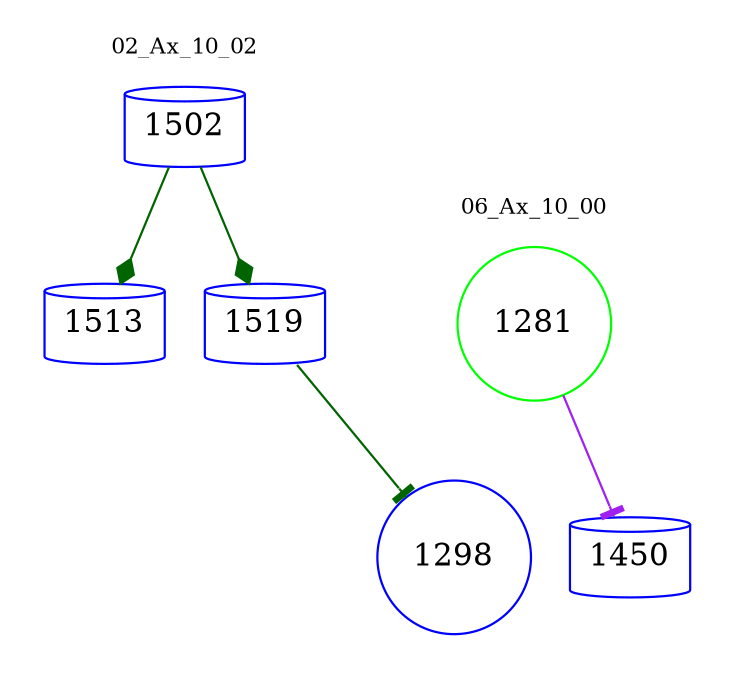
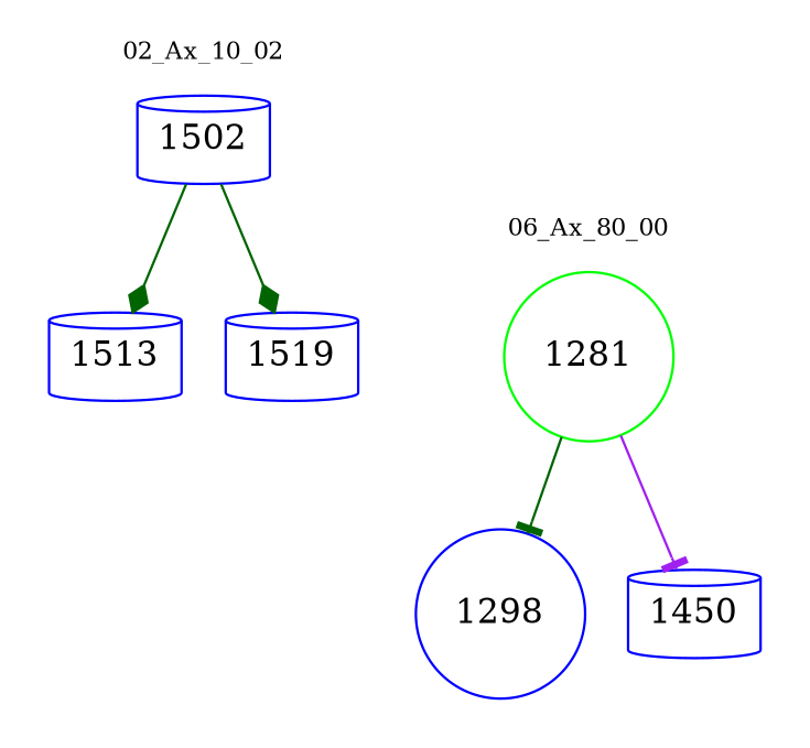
  digraph {
    node [color=blue shape=cylinder]
    edge [arrowhead=diamond color=darkgreen]
    n1 [label=1502]
    n2 [label=1513]
    n3 [label=1519]
    n4 [color=green label=1281 shape=circle]
    n5 [label=1450]
    n6 [label=1298 shape=circle]
    subgraph cluster_1 {
      color=white
      fontsize=10
      label="02_Ax_10_02"
      n1
      n2
      n3
    }
    subgraph cluster_2 {
      color=white
      fontsize=10
-     label="06_Ax_10_00"
+     label="06_Ax_80_00"
      n4
      n5
      n6
    }
    n1 -> n2
    n1 -> n3
    n4 -> n5 [arrowhead=tee color=purple]
-   n3 -> n6 [arrowhead=tee]
+   n4 -> n6 [arrowhead=tee]
  }
